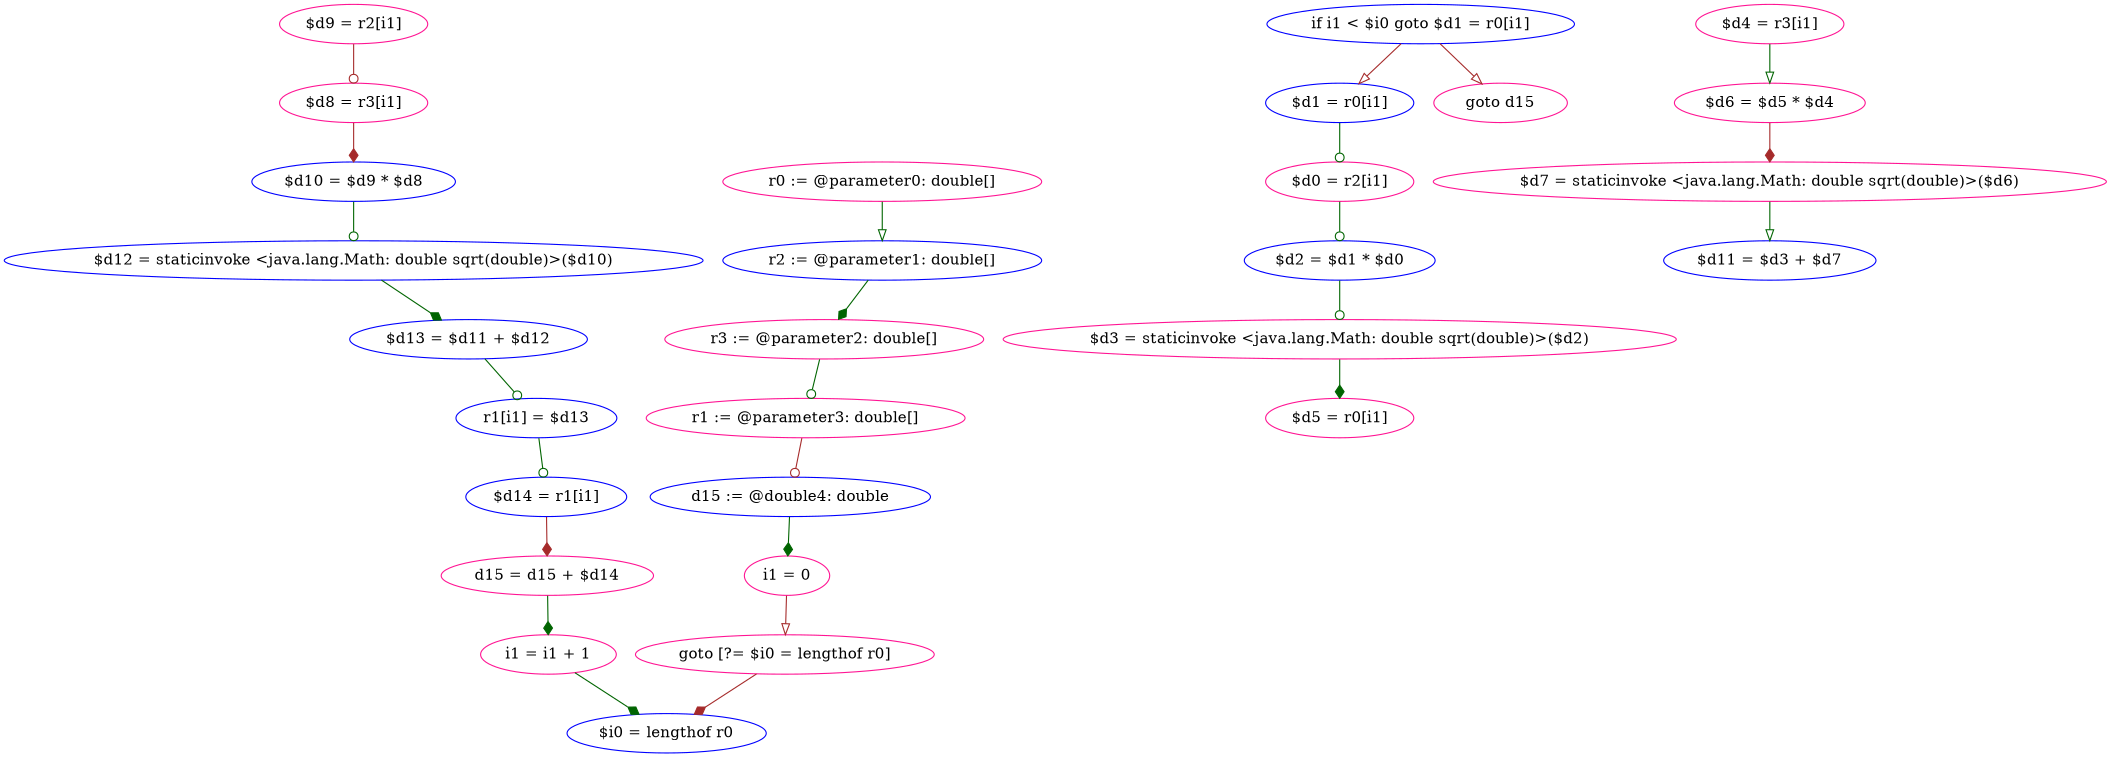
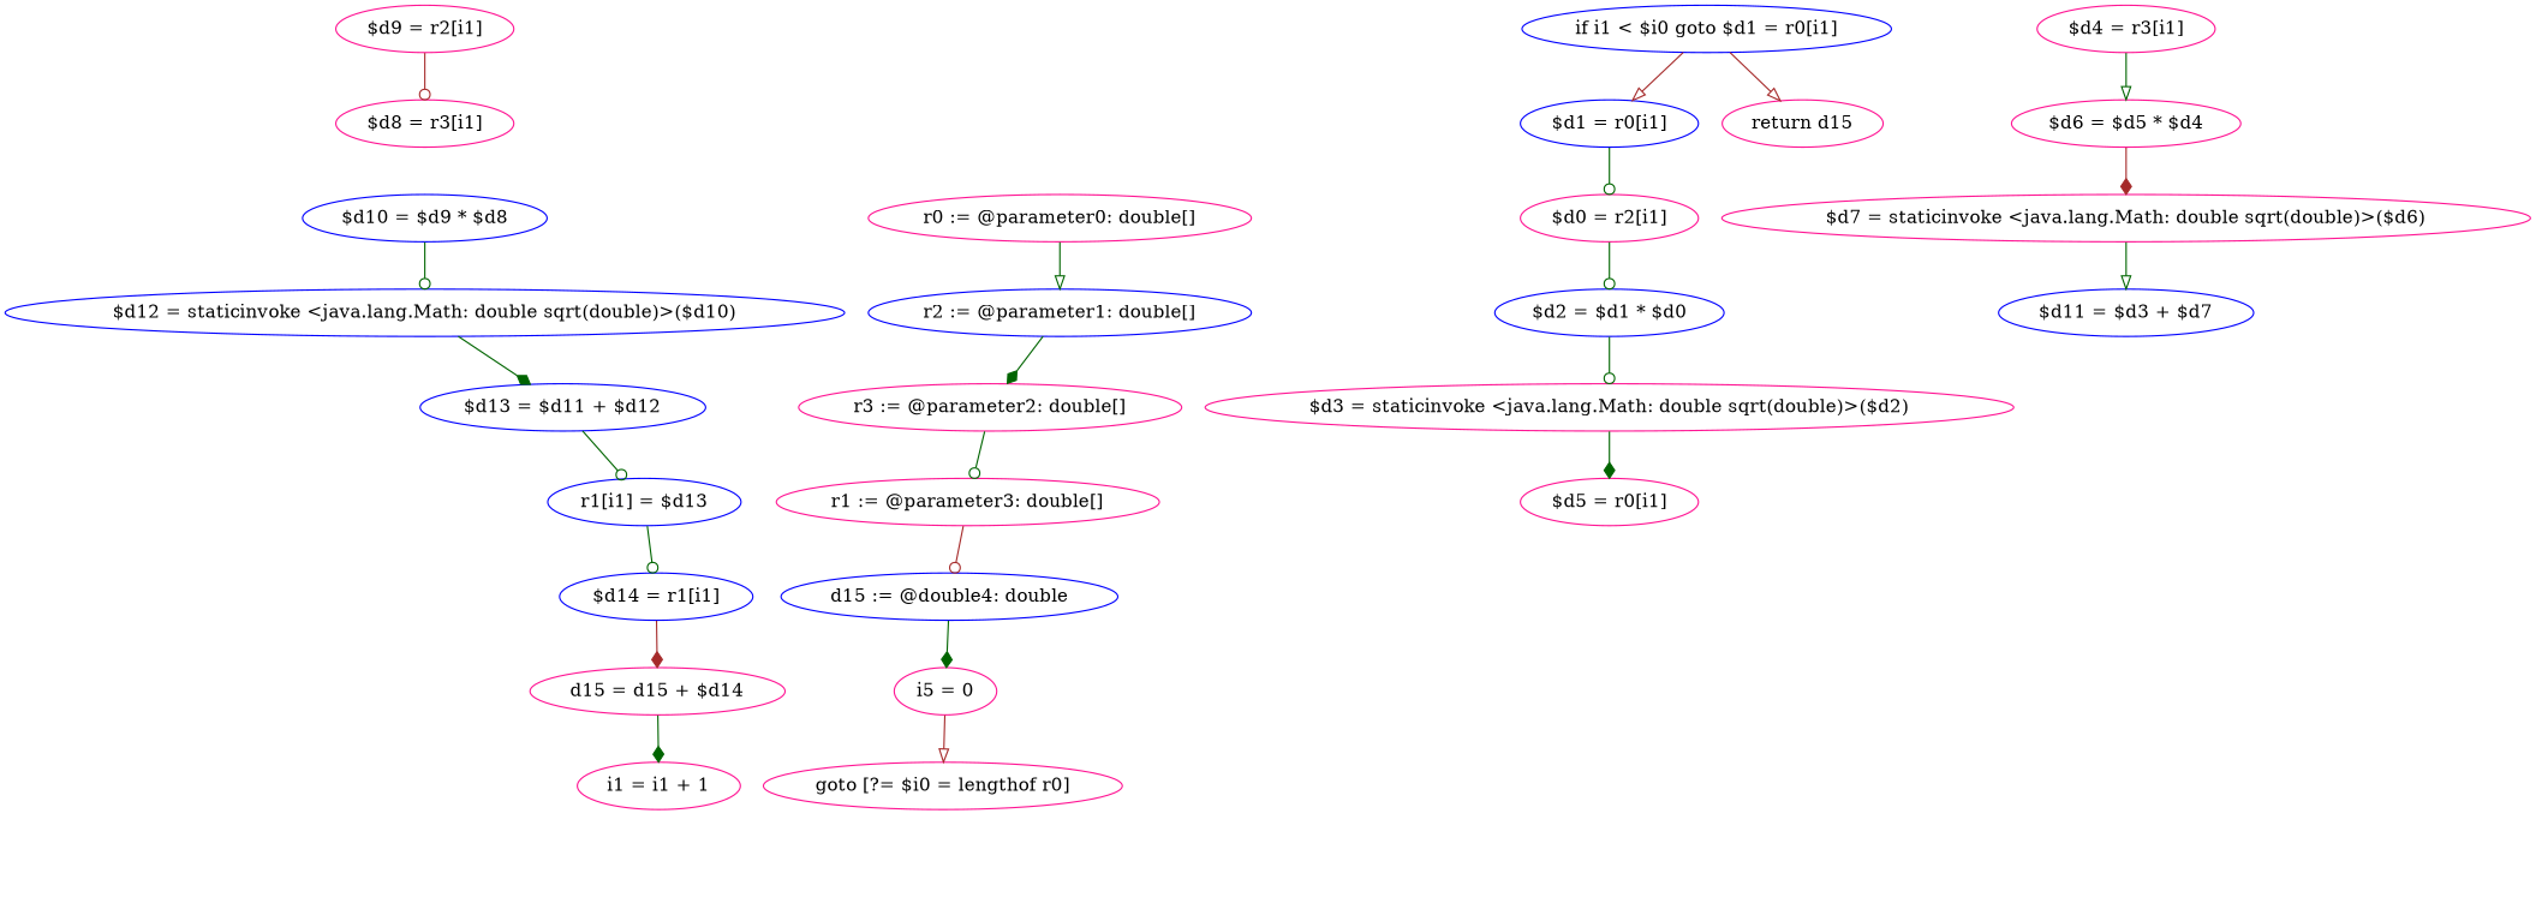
  digraph {
    node [color=deeppink]
    edge [arrowhead=diamond color=darkgreen]
    "r2 := @parameter1: double[]" [color=blue]
    "r0 := @parameter0: double[]"
    "r3 := @parameter2: double[]"
    "r1 := @parameter3: double[]"
    n5 [color=blue label="d15 := @double4: double"]
-   "i1 = 0"
+   "i1 = 0" [label="i5 = 0"]
    "goto [?= $i0 = lengthof r0]"
-   "$i0 = lengthof r0" [color=blue]
    "$d1 = r0[i1]" [color=blue]
    "$d0 = r2[i1]"
    "$d2 = $d1 * $d0" [color=blue]
    "$d3 = staticinvoke <java.lang.Math: double sqrt(double)>($d2)"
    "$d5 = r0[i1]"
    "$d4 = r3[i1]"
    "$d6 = $d5 * $d4"
    "$d7 = staticinvoke <java.lang.Math: double sqrt(double)>($d6)"
    "$d11 = $d3 + $d7" [color=blue]
    "$d9 = r2[i1]"
    "$d8 = r3[i1]"
    "$d10 = $d9 * $d8" [color=blue]
    "$d12 = staticinvoke <java.lang.Math: double sqrt(double)>($d10)" [color=blue]
    "$d13 = $d11 + $d12" [color=blue]
    "r1[i1] = $d13" [color=blue]
    "$d14 = r1[i1]" [color=blue]
    "d15 = d15 + $d14"
    "i1 = i1 + 1"
    "if i1 < $i0 goto $d1 = r0[i1]" [color=blue]
-   "return d15" [label="goto d15"]
+   "return d15"
    "r2 := @parameter1: double[]" -> "r3 := @parameter2: double[]"
    "r0 := @parameter0: double[]" -> "r2 := @parameter1: double[]" [arrowhead=onormal]
    "r3 := @parameter2: double[]" -> "r1 := @parameter3: double[]" [arrowhead=odot]
    "r1 := @parameter3: double[]" -> n5 [arrowhead=odot color=brown]
    n5 -> "i1 = 0"
    "i1 = 0" -> "goto [?= $i0 = lengthof r0]" [arrowhead=onormal color=brown]
-   "goto [?= $i0 = lengthof r0]" -> "$i0 = lengthof r0" [color=brown]
    "$d1 = r0[i1]" -> "$d0 = r2[i1]" [arrowhead=odot]
    "$d0 = r2[i1]" -> "$d2 = $d1 * $d0" [arrowhead=odot]
    "$d2 = $d1 * $d0" -> "$d3 = staticinvoke <java.lang.Math: double sqrt(double)>($d2)" [arrowhead=odot]
    "$d3 = staticinvoke <java.lang.Math: double sqrt(double)>($d2)" -> "$d5 = r0[i1]"
    "$d4 = r3[i1]" -> "$d6 = $d5 * $d4" [arrowhead=onormal]
    "$d6 = $d5 * $d4" -> "$d7 = staticinvoke <java.lang.Math: double sqrt(double)>($d6)" [color=brown]
    "$d7 = staticinvoke <java.lang.Math: double sqrt(double)>($d6)" -> "$d11 = $d3 + $d7" [arrowhead=onormal]
    "$d9 = r2[i1]" -> "$d8 = r3[i1]" [arrowhead=odot color=brown]
-   "$d8 = r3[i1]" -> "$d10 = $d9 * $d8" [color=brown]
    "$d10 = $d9 * $d8" -> "$d12 = staticinvoke <java.lang.Math: double sqrt(double)>($d10)" [arrowhead=odot]
    "$d12 = staticinvoke <java.lang.Math: double sqrt(double)>($d10)" -> "$d13 = $d11 + $d12"
    "$d13 = $d11 + $d12" -> "r1[i1] = $d13" [arrowhead=odot]
    "r1[i1] = $d13" -> "$d14 = r1[i1]" [arrowhead=odot]
    "$d14 = r1[i1]" -> "d15 = d15 + $d14" [color=brown]
    "d15 = d15 + $d14" -> "i1 = i1 + 1"
-   "i1 = i1 + 1" -> "$i0 = lengthof r0"
    "if i1 < $i0 goto $d1 = r0[i1]" -> "$d1 = r0[i1]" [arrowhead=onormal color=brown]
    "if i1 < $i0 goto $d1 = r0[i1]" -> "return d15" [arrowhead=onormal color=brown]
  }
